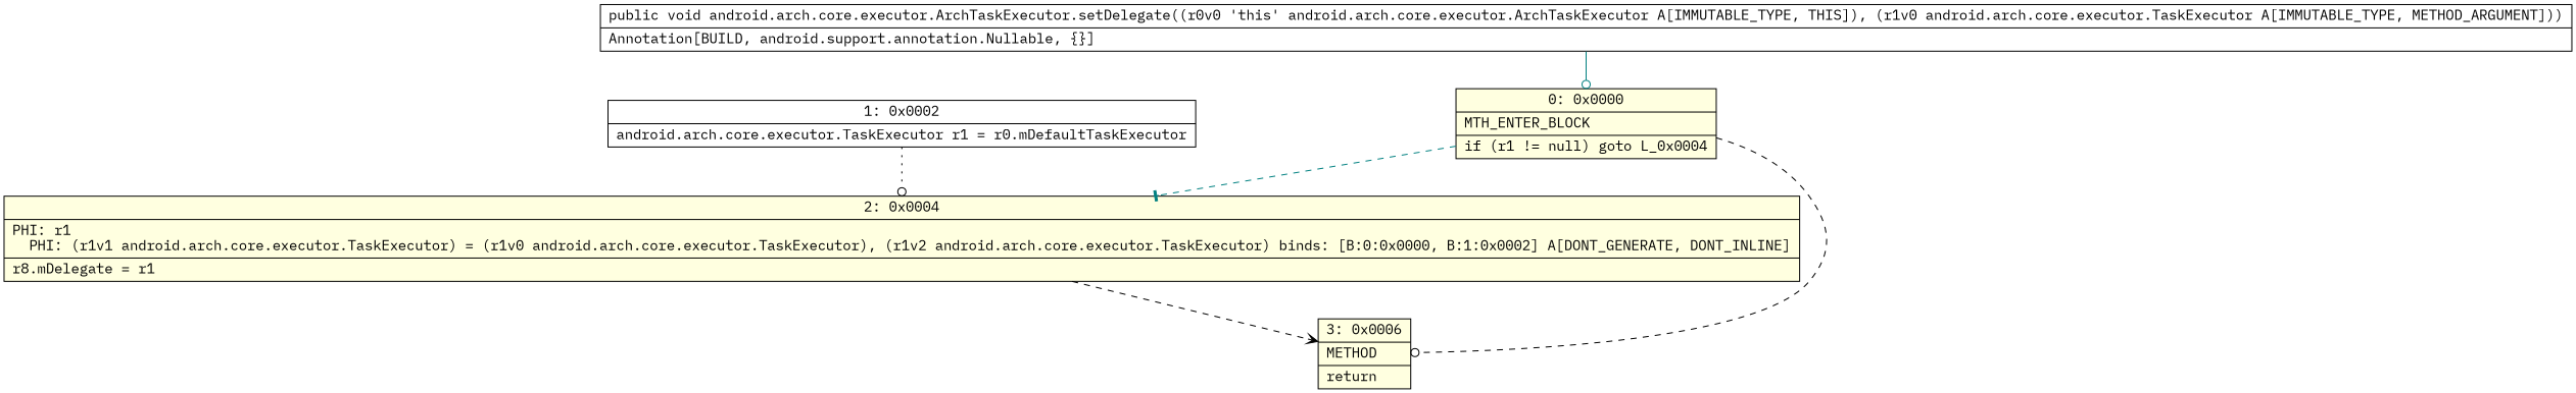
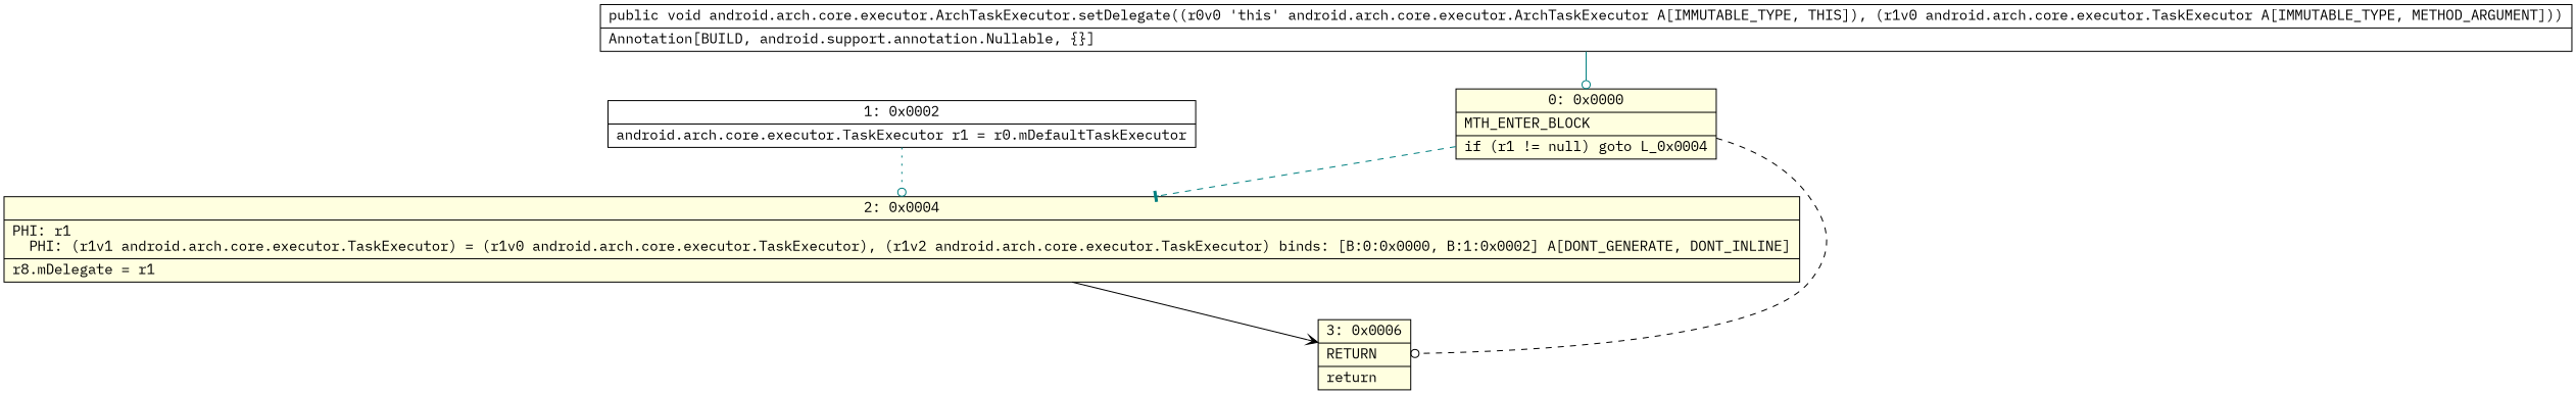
  digraph {
    fontname="IBM Plex Mono"
    node [fillcolor=lightyellow fontname="IBM Plex Mono" shape=record style=filled]
    edge [arrowhead=odot color=teal fontname="IBM Plex Mono" style=dashed]
    n1 [label="{0\:\ 0x0000|MTH_ENTER_BLOCK\l|if (r1 != null) goto L_0x0004\l}"]
    n2 [label="{2\:\ 0x0004|PHI: r1 \l  PHI: (r1v1 android.arch.core.executor.TaskExecutor) = (r1v0 android.arch.core.executor.TaskExecutor), (r1v2 android.arch.core.executor.TaskExecutor) binds: [B:0:0x0000, B:1:0x0002] A[DONT_GENERATE, DONT_INLINE]\l|r8.mDelegate = r1\l}"]
-   n3 [label="{3\:\ 0x0006|METHOD\l|return\l}"]
+   n3 [label="{3\:\ 0x0006|RETURN\l|return\l}"]
    n4 [fillcolor=white label="{1\:\ 0x0002|android.arch.core.executor.TaskExecutor r1 = r0.mDefaultTaskExecutor\l}"]
    n5 [fillcolor=white label="{public void android.arch.core.executor.ArchTaskExecutor.setDelegate((r0v0 'this' android.arch.core.executor.ArchTaskExecutor A[IMMUTABLE_TYPE, THIS]), (r1v0 android.arch.core.executor.TaskExecutor A[IMMUTABLE_TYPE, METHOD_ARGUMENT]))  | Annotation[BUILD, android.support.annotation.Nullable, \{\}]\l}"]
    n1 -> n2 [arrowhead=tee]
    n1 -> n3 [color=black]
-   n2 -> n3 [arrowhead=vee color=black]
-   n4 -> n2 [color=black style=dotted]
+   n2 -> n3 [arrowhead=vee color=black style=solid]
+   n4 -> n2 [style=dotted]
    n5 -> n1 [style=solid]
  }
